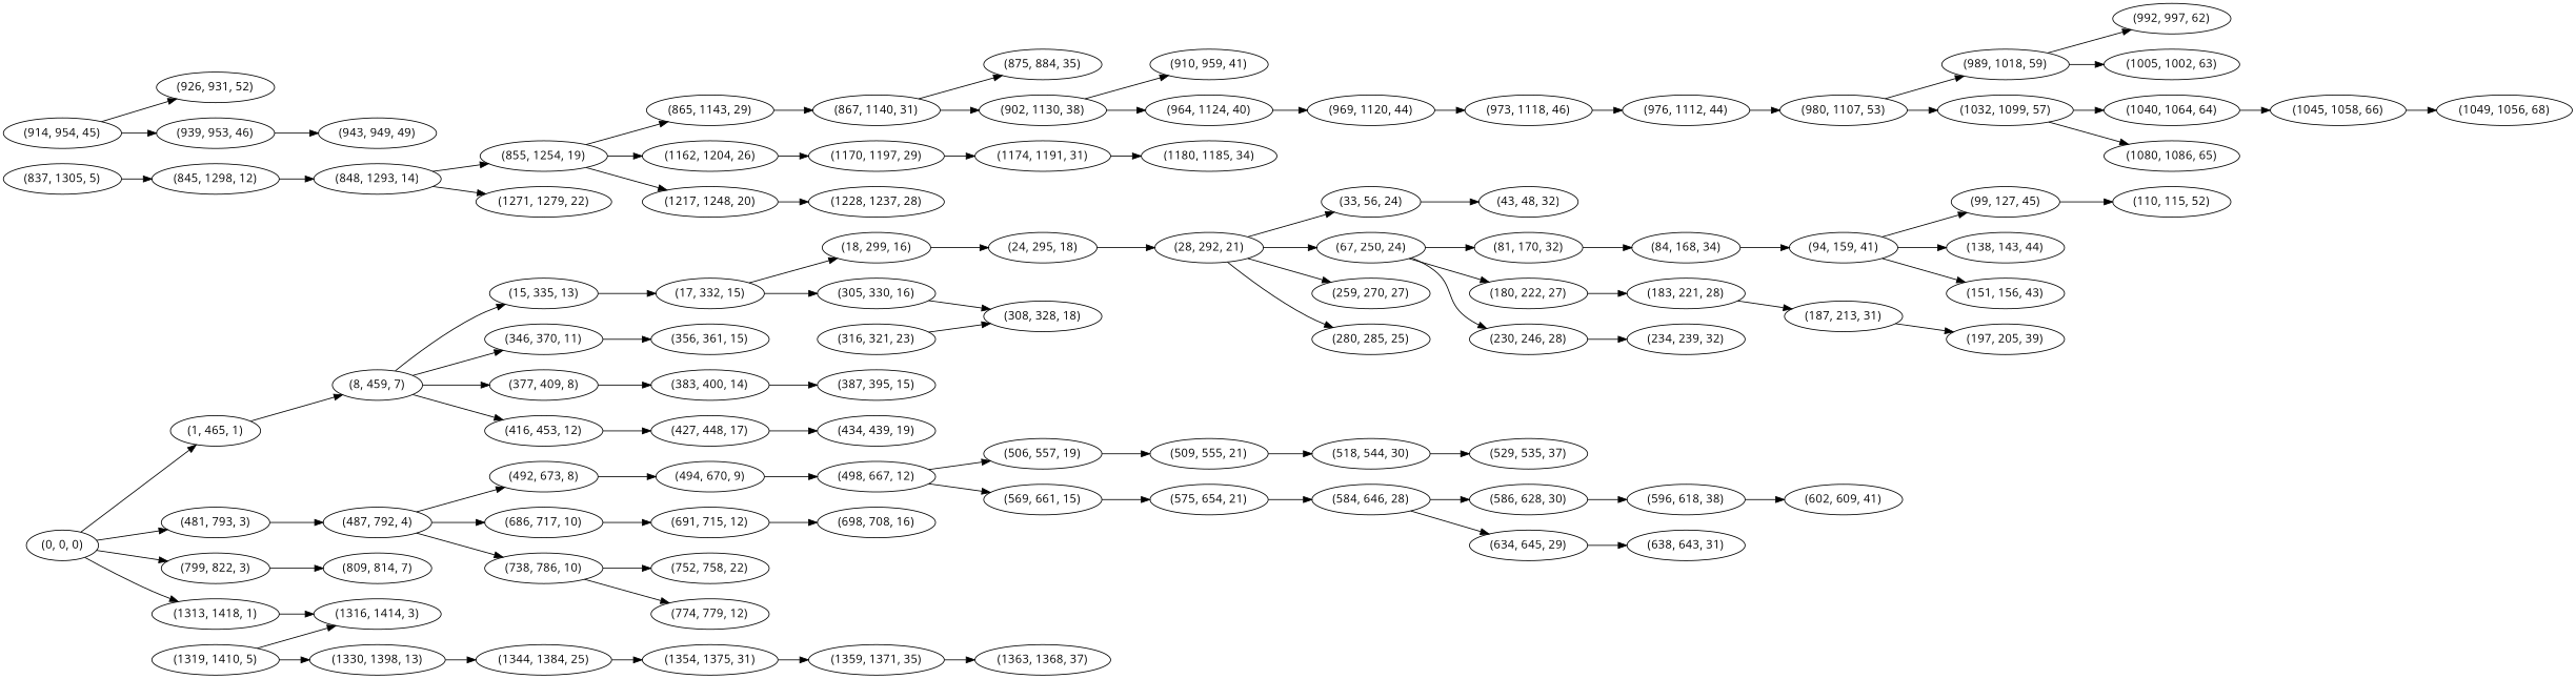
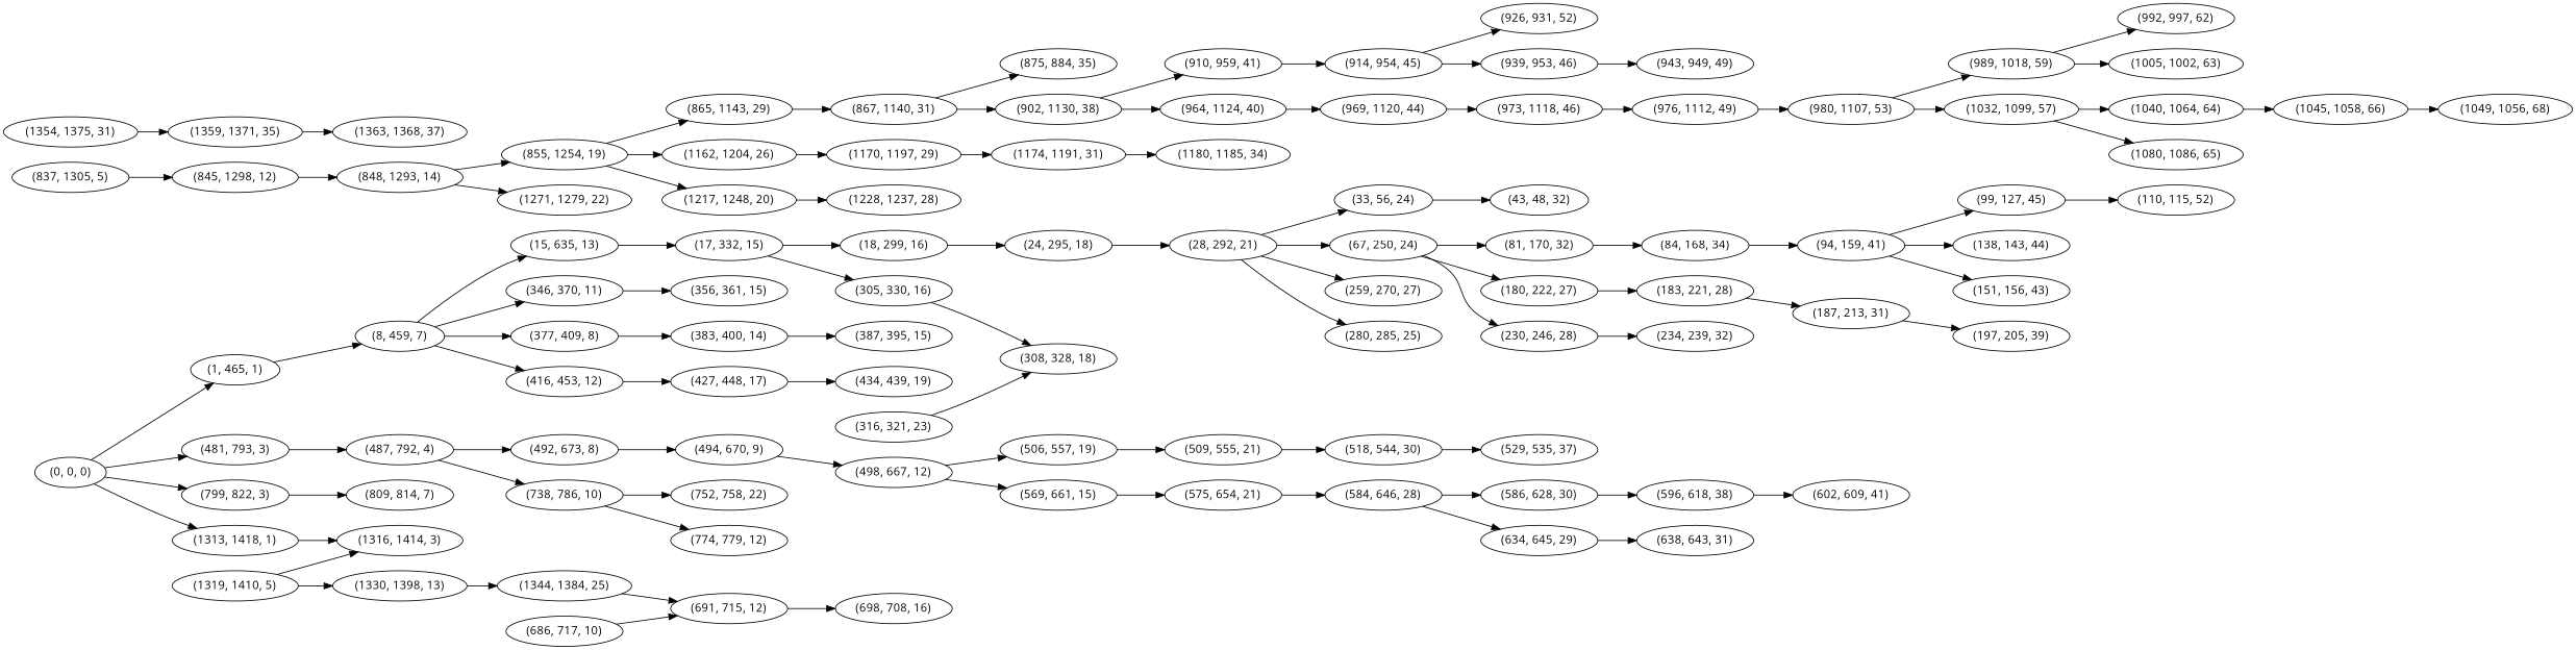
  digraph {
    fontname="Open Sans"
    rankdir=LR
    node [fontname="Open Sans"]
    edge [fontname="Open Sans"]
    "(0, 0, 0)"
    "(1, 465, 1)"
    "(481, 793, 3)"
    "(799, 822, 3)"
    "(1313, 1418, 1)"
    "(8, 459, 7)"
    "(487, 792, 4)"
    "(809, 814, 7)"
    "(1316, 1414, 3)"
-   "(15, 335, 13)"
+   "(15, 335, 13)" [label="(15, 635, 13)"]
    "(346, 370, 11)"
    "(377, 409, 8)"
    "(416, 453, 12)"
    "(17, 332, 15)"
    "(356, 361, 15)"
    "(383, 400, 14)"
    "(427, 448, 17)"
    "(18, 299, 16)"
    "(305, 330, 16)"
    "(24, 295, 18)"
    "(308, 328, 18)"
    "(28, 292, 21)"
    "(33, 56, 24)"
    "(67, 250, 24)"
    "(259, 270, 27)"
    "(280, 285, 25)"
    "(43, 48, 32)"
    "(81, 170, 32)"
    "(180, 222, 27)"
    "(230, 246, 28)"
    "(84, 168, 34)"
    "(183, 221, 28)"
    "(234, 239, 32)"
    "(94, 159, 41)"
    "(99, 127, 45)"
    "(138, 143, 44)"
    "(151, 156, 43)"
    "(110, 115, 52)"
    "(187, 213, 31)"
    "(197, 205, 39)"
    "(316, 321, 23)"
    "(387, 395, 15)"
    "(434, 439, 19)"
    "(492, 673, 8)"
    "(686, 717, 10)"
    "(738, 786, 10)"
    "(494, 670, 9)"
    "(691, 715, 12)"
    "(752, 758, 22)"
    "(774, 779, 12)"
    "(498, 667, 12)"
    "(506, 557, 19)"
    "(569, 661, 15)"
    "(509, 555, 21)"
    "(575, 654, 21)"
    "(518, 544, 30)"
    "(529, 535, 37)"
    "(584, 646, 28)"
    "(586, 628, 30)"
    "(634, 645, 29)"
    "(596, 618, 38)"
    "(638, 643, 31)"
    "(602, 609, 41)"
    "(698, 708, 16)"
    "(837, 1305, 5)"
    "(845, 1298, 12)"
    "(848, 1293, 14)"
    "(855, 1254, 19)"
    "(1271, 1279, 22)"
    "(865, 1143, 29)"
    "(1162, 1204, 26)"
    "(1217, 1248, 20)"
    "(867, 1140, 31)"
    "(1170, 1197, 29)"
    "(1228, 1237, 28)"
    "(875, 884, 35)"
    "(902, 1130, 38)"
    "(910, 959, 41)"
    "(964, 1124, 40)"
    "(914, 954, 45)"
    "(969, 1120, 44)"
    "(926, 931, 52)"
    "(939, 953, 46)"
    "(943, 949, 49)"
    "(973, 1118, 46)"
-   "(976, 1112, 49)" [label="(976, 1112, 44)"]
+   "(976, 1112, 49)"
    "(980, 1107, 53)"
    "(989, 1018, 59)"
    "(1032, 1099, 57)"
    "(992, 997, 62)"
    n91 [label="(1005, 1002, 63)"]
    "(1040, 1064, 64)"
    "(1080, 1086, 65)"
    "(1045, 1058, 66)"
    "(1049, 1056, 68)"
    "(1174, 1191, 31)"
    "(1180, 1185, 34)"
    "(1319, 1410, 5)"
    "(1330, 1398, 13)"
    "(1344, 1384, 25)"
    "(1354, 1375, 31)"
    "(1359, 1371, 35)"
    "(1363, 1368, 37)"
    "(0, 0, 0)" -> "(1, 465, 1)"
    "(0, 0, 0)" -> "(481, 793, 3)"
    "(0, 0, 0)" -> "(799, 822, 3)"
    "(0, 0, 0)" -> "(1313, 1418, 1)"
    "(1, 465, 1)" -> "(8, 459, 7)"
    "(481, 793, 3)" -> "(487, 792, 4)"
    "(799, 822, 3)" -> "(809, 814, 7)"
    "(1313, 1418, 1)" -> "(1316, 1414, 3)"
    "(8, 459, 7)" -> "(15, 335, 13)"
    "(8, 459, 7)" -> "(346, 370, 11)"
    "(8, 459, 7)" -> "(377, 409, 8)"
    "(8, 459, 7)" -> "(416, 453, 12)"
    "(487, 792, 4)" -> "(492, 673, 8)"
-   "(487, 792, 4)" -> "(686, 717, 10)"
    "(487, 792, 4)" -> "(738, 786, 10)"
    "(15, 335, 13)" -> "(17, 332, 15)"
    "(346, 370, 11)" -> "(356, 361, 15)"
    "(377, 409, 8)" -> "(383, 400, 14)"
    "(416, 453, 12)" -> "(427, 448, 17)"
    "(17, 332, 15)" -> "(18, 299, 16)"
    "(17, 332, 15)" -> "(305, 330, 16)"
    "(383, 400, 14)" -> "(387, 395, 15)"
    "(427, 448, 17)" -> "(434, 439, 19)"
    "(18, 299, 16)" -> "(24, 295, 18)"
    "(305, 330, 16)" -> "(308, 328, 18)"
    "(24, 295, 18)" -> "(28, 292, 21)"
    "(28, 292, 21)" -> "(33, 56, 24)"
    "(28, 292, 21)" -> "(67, 250, 24)"
    "(28, 292, 21)" -> "(259, 270, 27)"
    "(28, 292, 21)" -> "(280, 285, 25)"
    "(33, 56, 24)" -> "(43, 48, 32)"
    "(67, 250, 24)" -> "(81, 170, 32)"
    "(67, 250, 24)" -> "(180, 222, 27)"
    "(67, 250, 24)" -> "(230, 246, 28)"
    "(81, 170, 32)" -> "(84, 168, 34)"
    "(180, 222, 27)" -> "(183, 221, 28)"
    "(230, 246, 28)" -> "(234, 239, 32)"
    "(84, 168, 34)" -> "(94, 159, 41)"
    "(183, 221, 28)" -> "(187, 213, 31)"
    "(94, 159, 41)" -> "(99, 127, 45)"
    "(94, 159, 41)" -> "(138, 143, 44)"
    "(94, 159, 41)" -> "(151, 156, 43)"
    "(99, 127, 45)" -> "(110, 115, 52)"
    "(187, 213, 31)" -> "(197, 205, 39)"
    "(316, 321, 23)" -> "(308, 328, 18)"
    "(492, 673, 8)" -> "(494, 670, 9)"
    "(686, 717, 10)" -> "(691, 715, 12)"
    "(738, 786, 10)" -> "(752, 758, 22)"
    "(738, 786, 10)" -> "(774, 779, 12)"
    "(494, 670, 9)" -> "(498, 667, 12)"
    "(691, 715, 12)" -> "(698, 708, 16)"
    "(498, 667, 12)" -> "(506, 557, 19)"
    "(498, 667, 12)" -> "(569, 661, 15)"
    "(506, 557, 19)" -> "(509, 555, 21)"
    "(569, 661, 15)" -> "(575, 654, 21)"
    "(509, 555, 21)" -> "(518, 544, 30)"
    "(575, 654, 21)" -> "(584, 646, 28)"
    "(518, 544, 30)" -> "(529, 535, 37)"
    "(584, 646, 28)" -> "(586, 628, 30)"
    "(584, 646, 28)" -> "(634, 645, 29)"
    "(586, 628, 30)" -> "(596, 618, 38)"
    "(634, 645, 29)" -> "(638, 643, 31)"
    "(596, 618, 38)" -> "(602, 609, 41)"
    "(837, 1305, 5)" -> "(845, 1298, 12)"
    "(845, 1298, 12)" -> "(848, 1293, 14)"
    "(848, 1293, 14)" -> "(855, 1254, 19)"
    "(848, 1293, 14)" -> "(1271, 1279, 22)"
    "(855, 1254, 19)" -> "(865, 1143, 29)"
    "(855, 1254, 19)" -> "(1162, 1204, 26)"
    "(855, 1254, 19)" -> "(1217, 1248, 20)"
    "(865, 1143, 29)" -> "(867, 1140, 31)"
    "(1162, 1204, 26)" -> "(1170, 1197, 29)"
    "(1217, 1248, 20)" -> "(1228, 1237, 28)"
    "(867, 1140, 31)" -> "(875, 884, 35)"
    "(867, 1140, 31)" -> "(902, 1130, 38)"
    "(1170, 1197, 29)" -> "(1174, 1191, 31)"
    "(902, 1130, 38)" -> "(910, 959, 41)"
    "(902, 1130, 38)" -> "(964, 1124, 40)"
+   "(910, 959, 41)" -> "(914, 954, 45)"
    "(964, 1124, 40)" -> "(969, 1120, 44)"
    "(914, 954, 45)" -> "(926, 931, 52)"
    "(914, 954, 45)" -> "(939, 953, 46)"
    "(969, 1120, 44)" -> "(973, 1118, 46)"
    "(939, 953, 46)" -> "(943, 949, 49)"
    "(973, 1118, 46)" -> "(976, 1112, 49)"
    "(976, 1112, 49)" -> "(980, 1107, 53)"
    "(980, 1107, 53)" -> "(989, 1018, 59)"
    "(980, 1107, 53)" -> "(1032, 1099, 57)"
    "(989, 1018, 59)" -> "(992, 997, 62)"
    "(989, 1018, 59)" -> n91
    "(1032, 1099, 57)" -> "(1040, 1064, 64)"
    "(1032, 1099, 57)" -> "(1080, 1086, 65)"
    "(1040, 1064, 64)" -> "(1045, 1058, 66)"
    "(1045, 1058, 66)" -> "(1049, 1056, 68)"
    "(1174, 1191, 31)" -> "(1180, 1185, 34)"
    "(1319, 1410, 5)" -> "(1316, 1414, 3)"
    "(1319, 1410, 5)" -> "(1330, 1398, 13)"
    "(1330, 1398, 13)" -> "(1344, 1384, 25)"
-   "(1344, 1384, 25)" -> "(1354, 1375, 31)"
+   "(1344, 1384, 25)" -> "(691, 715, 12)"
    "(1354, 1375, 31)" -> "(1359, 1371, 35)"
    "(1359, 1371, 35)" -> "(1363, 1368, 37)"
  }
